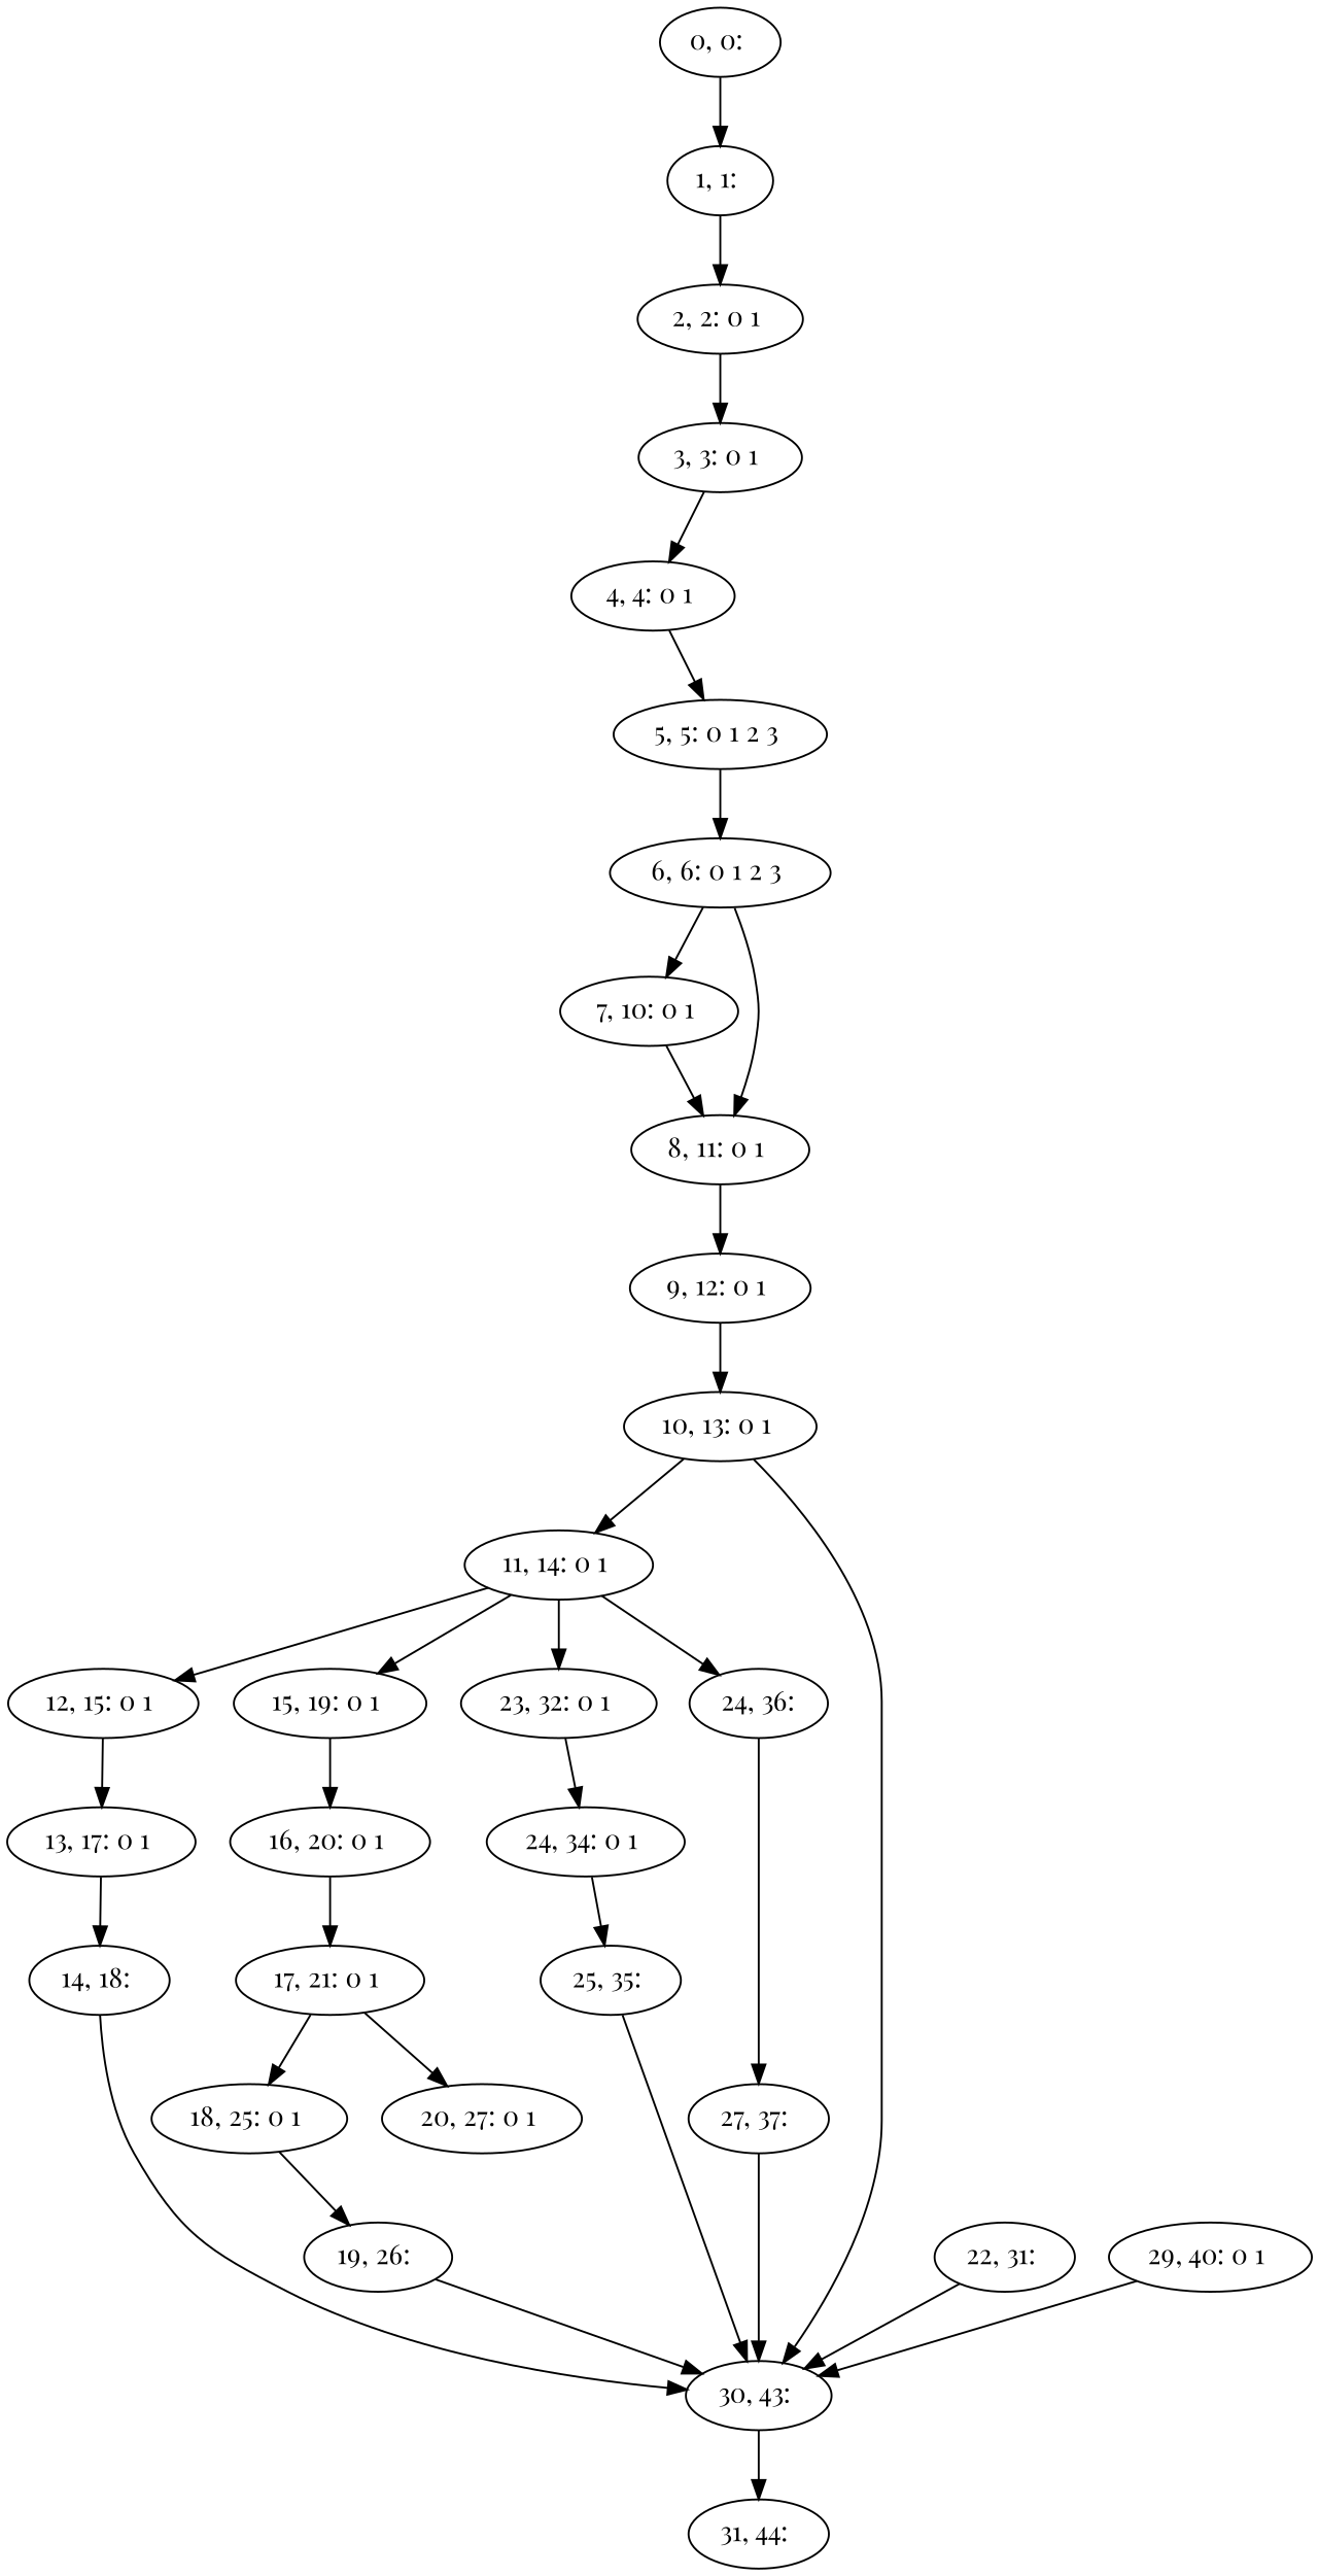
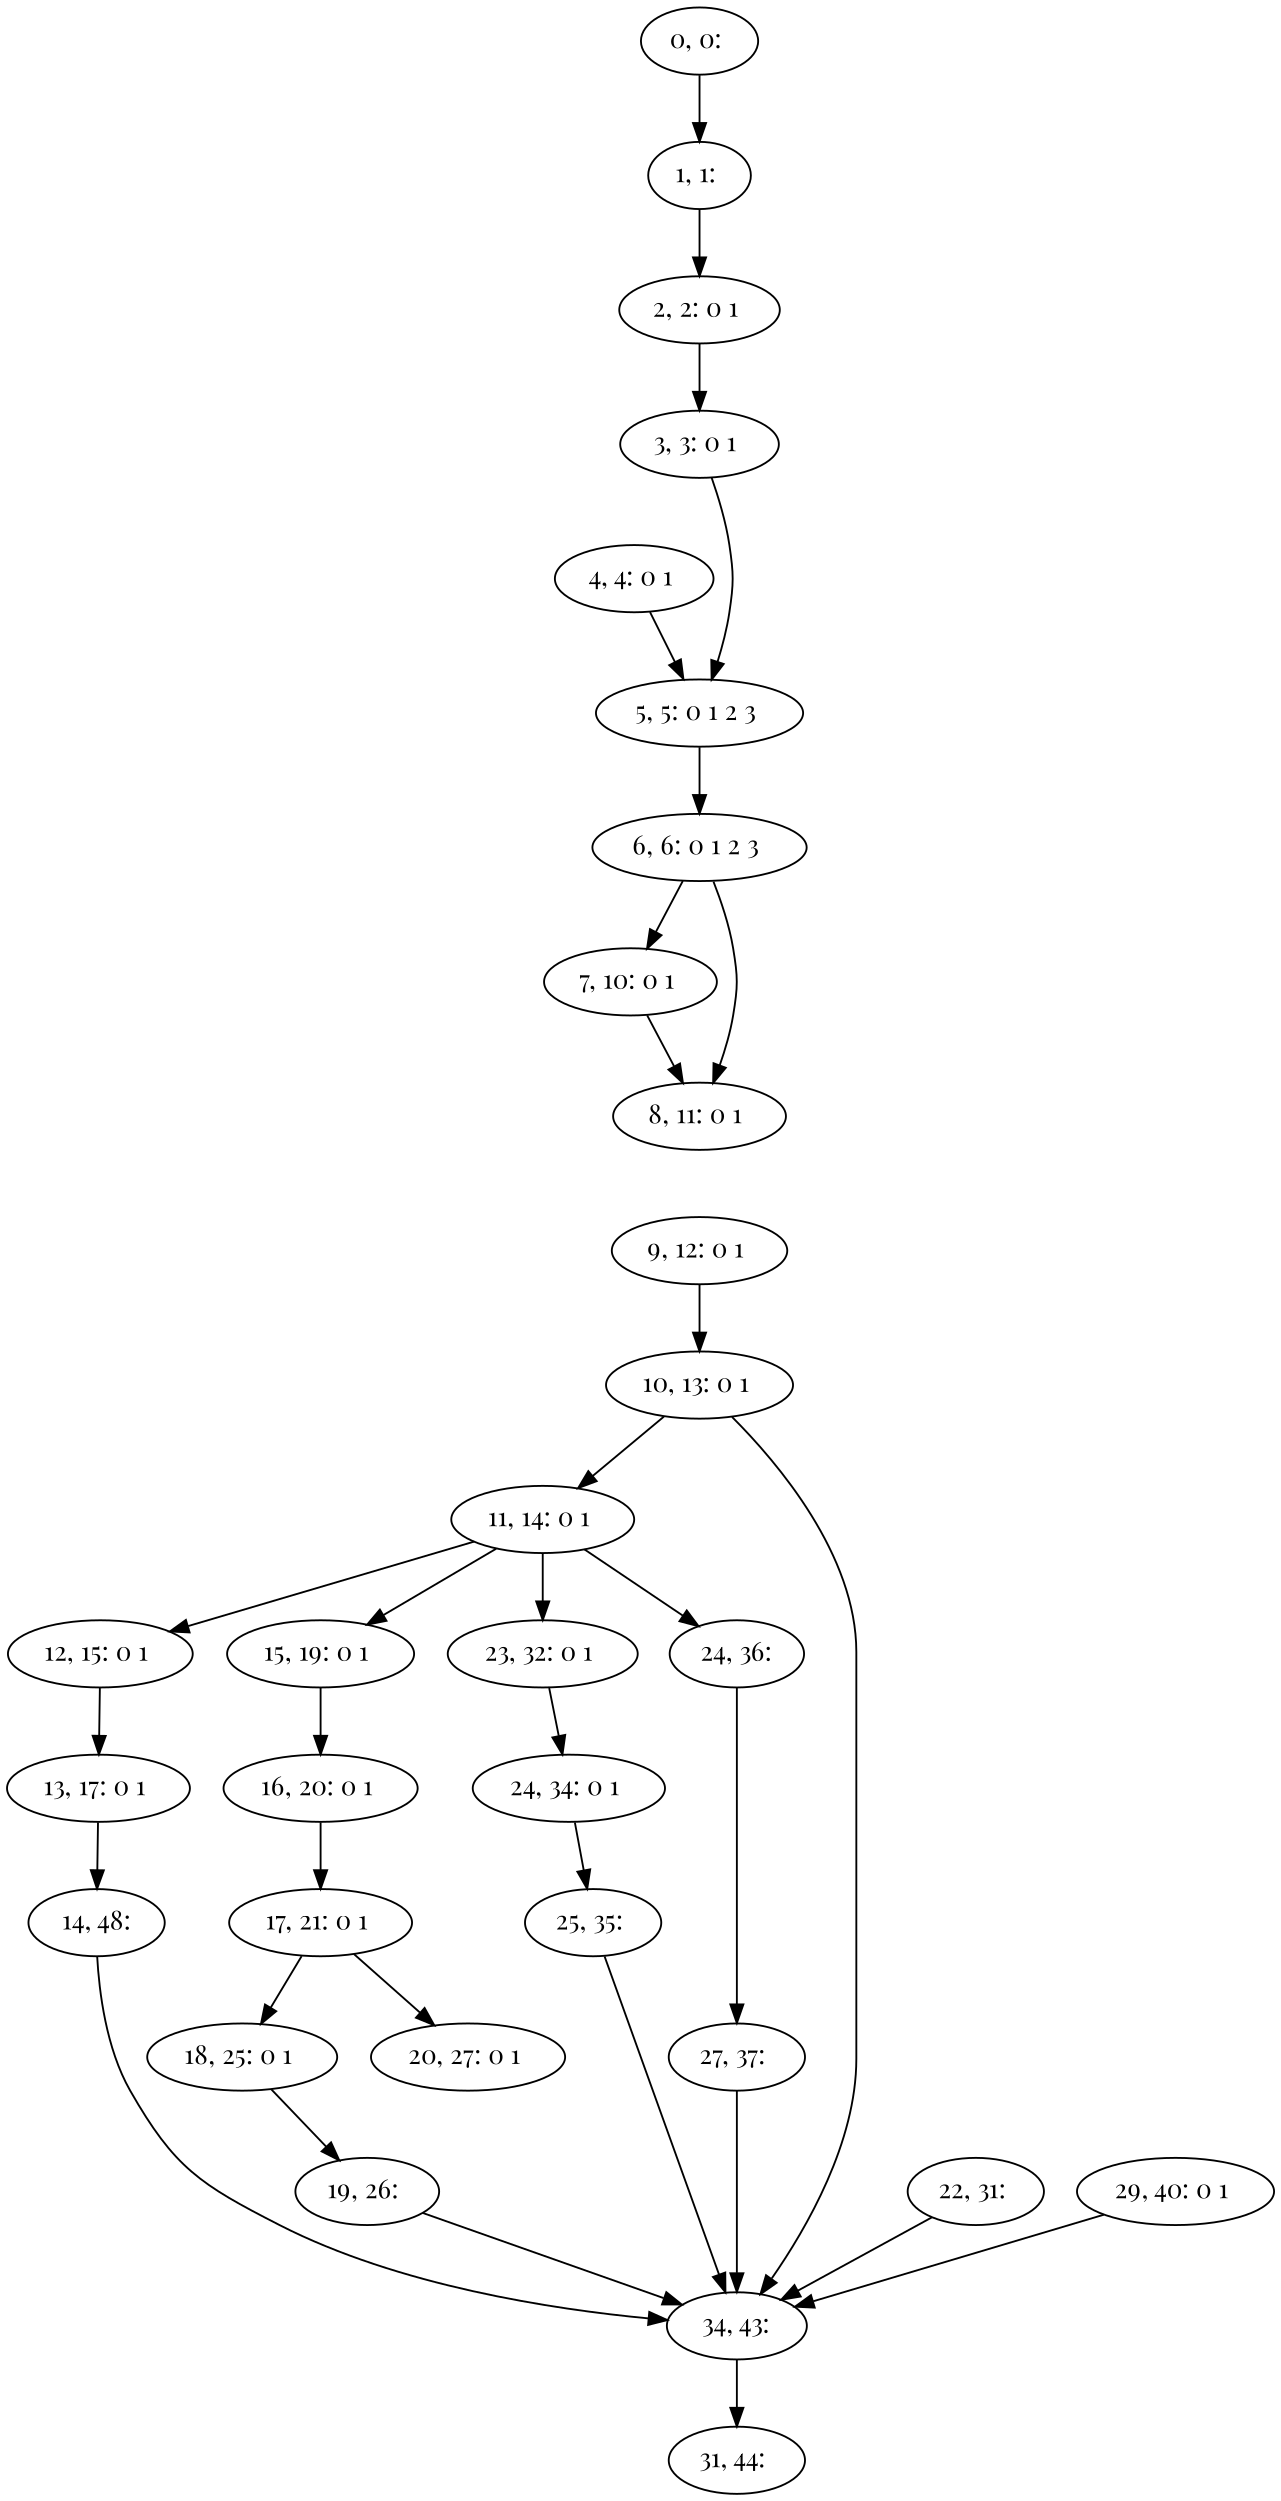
  digraph {
    fontname="Playfair Display"
    node [fontname="Playfair Display"]
    edge [fontname="Playfair Display"]
    n1 [label="0, 0: "]
    n2 [label="1, 1: "]
    n3 [label="2, 2: 0 1 "]
    n4 [label="3, 3: 0 1 "]
    n5 [label="4, 4: 0 1 "]
    n6 [label="5, 5: 0 1 2 3 "]
    n7 [label="6, 6: 0 1 2 3 "]
    n8 [label="7, 10: 0 1 "]
    n9 [label="8, 11: 0 1 "]
    n10 [label="9, 12: 0 1 "]
    n11 [label="10, 13: 0 1 "]
    n12 [label="11, 14: 0 1 "]
-   n13 [label="30, 43: "]
+   n13 [label="34, 43:"]
    n14 [label="12, 15: 0 1 "]
    n15 [label="15, 19: 0 1 "]
    n16 [label="23, 32: 0 1 "]
    n17 [label="24, 36:"]
    n18 [label="31, 44: "]
    n19 [label="13, 17: 0 1 "]
    n20 [label="16, 20: 0 1 "]
    n21 [label="24, 34: 0 1 "]
    n22 [label="27, 37: "]
-   n23 [label="14, 18: "]
+   n23 [label="14, 48:"]
    n24 [label="17, 21: 0 1 "]
    n25 [label="18, 25: 0 1 "]
    n26 [label="20, 27: 0 1 "]
    n27 [label="19, 26: "]
    n28 [label="22, 31: "]
    n29 [label="25, 35: "]
    n30 [label="29, 40: 0 1 "]
    n1 -> n2
    n2 -> n3
    n3 -> n4
-   n4 -> n5
+   n4 -> n6
    n5 -> n6
    n6 -> n7
    n7 -> n8
    n7 -> n9
    n8 -> n9
-   n9 -> n10
    n10 -> n11
    n11 -> n12
    n11 -> n13
    n12 -> n14
    n12 -> n15
    n12 -> n16
    n12 -> n17
    n13 -> n18
    n14 -> n19
    n15 -> n20
    n16 -> n21
    n17 -> n22
    n19 -> n23
    n20 -> n24
    n21 -> n29
    n22 -> n13
    n23 -> n13
    n24 -> n25
    n24 -> n26
    n25 -> n27
    n27 -> n13
    n28 -> n13
    n29 -> n13
    n30 -> n13
  }
